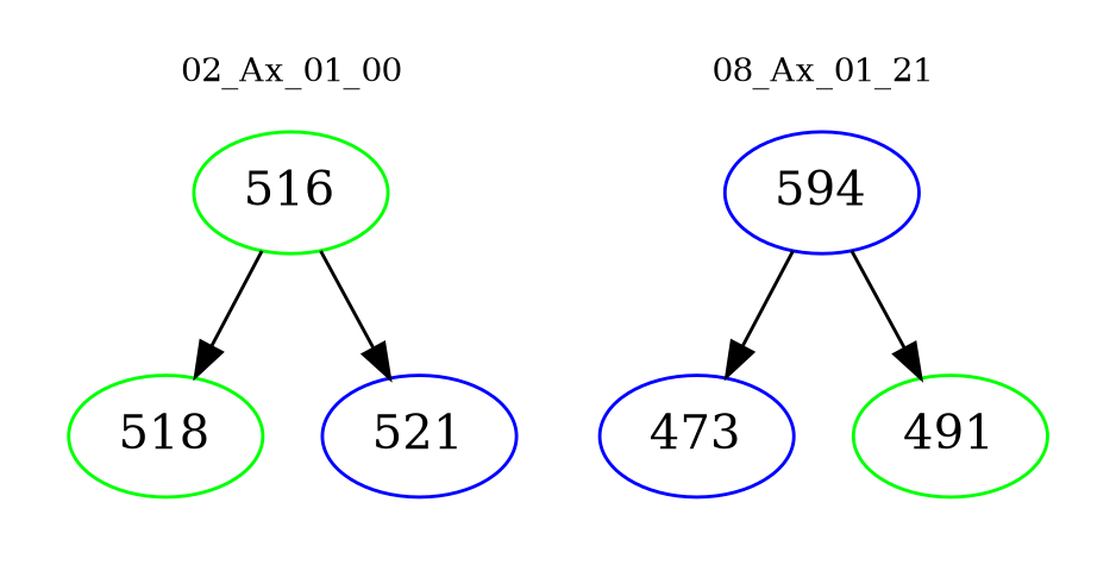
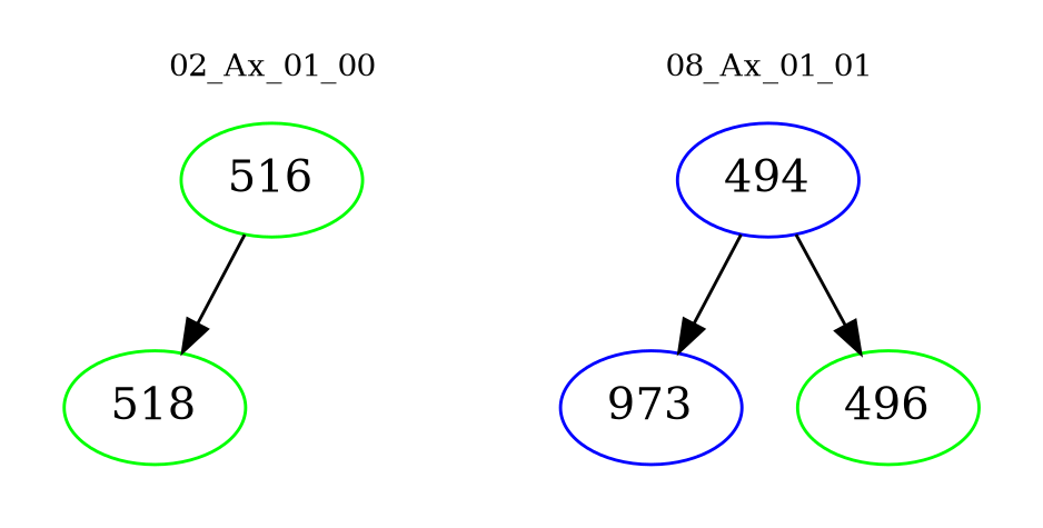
  digraph {
    node [color=green]
    edge [color=black]
    n1 [label=516]
    n2 [label=518]
-   n3 [color=blue label=521]
-   n4 [color=blue label=594]
-   n5 [color=blue label=473]
-   n6 [label=491]
+   n4 [color=blue label=494]
+   n5 [color=blue label=973]
+   n6 [label=496]
    subgraph cluster_1 {
      color=white
      fontsize=10
      label="02_Ax_01_00"
      n1
      n2
-     n3
    }
    subgraph cluster_2 {
      color=white
      fontsize=10
-     label="08_Ax_01_21"
+     label="08_Ax_01_01"
      n4
      n5
      n6
    }
    n1 -> n2
-   n1 -> n3
    n4 -> n5
    n4 -> n6
  }
